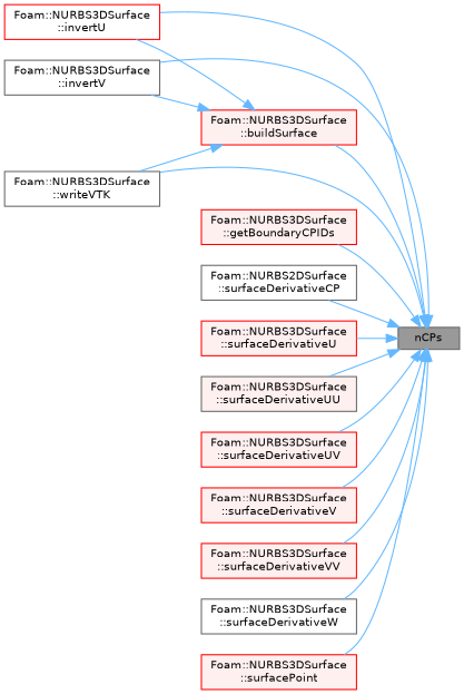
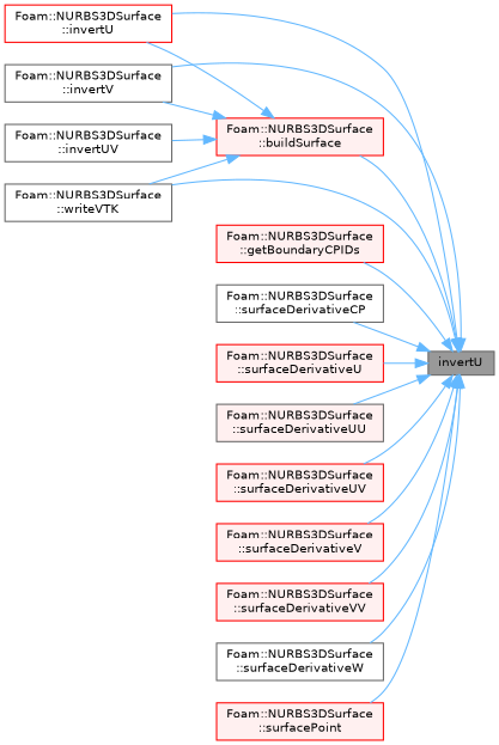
  digraph {
    rankdir=RL
    node [color=red fillcolor="#FFF0F0" fontname=Helvetica fontsize=10 shape=box style=filled]
    edge [color=steelblue1 dir=back fontname=Helvetica fontsize=10 labelfontname=Helvetica labelfontsize=10 style=solid]
-   n1 [color=gray40 fillcolor=grey60 fontcolor=black height=0.2 label=nCPs width=0.4]
+   n1 [color=gray40 fillcolor=grey60 fontcolor=black height=0.2 label=invertU width=0.4]
    n2 [height=0.2 label="Foam::NURBS3DSurface\l::buildSurface" width=0.4]
    n3 [fillcolor=white height=0.2 label="Foam::NURBS3DSurface\l::invertU" width=0.4]
    n4 [color=grey40 fillcolor=white height=0.2 label="Foam::NURBS3DSurface\l::invertV" width=0.4]
    n5 [color=grey40 fillcolor=white height=0.2 label="Foam::NURBS3DSurface\l::writeVTK" width=0.4]
    n6 [height=0.2 label="Foam::NURBS3DSurface\l::getBoundaryCPIDs" width=0.4]
-   n7 [color=grey40 fillcolor=white height=0.2 label="Foam::NURBS2DSurface\l::surfaceDerivativeCP" width=0.4]
+   n7 [color=grey40 fillcolor=white height=0.2 label="Foam::NURBS3DSurface\l::surfaceDerivativeCP" width=0.4]
    n8 [height=0.2 label="Foam::NURBS3DSurface\l::surfaceDerivativeU" width=0.4]
    n9 [color=grey40 height=0.2 label="Foam::NURBS3DSurface\l::surfaceDerivativeUU" width=0.4]
    n10 [height=0.2 label="Foam::NURBS3DSurface\l::surfaceDerivativeUV" width=0.4]
    n11 [height=0.2 label="Foam::NURBS3DSurface\l::surfaceDerivativeV" width=0.4]
    n12 [height=0.2 label="Foam::NURBS3DSurface\l::surfaceDerivativeVV" width=0.4]
    n13 [color=grey40 fillcolor=white height=0.2 label="Foam::NURBS3DSurface\l::surfaceDerivativeW" width=0.4]
    n14 [height=0.2 label="Foam::NURBS3DSurface\l::surfacePoint" width=0.4]
+   n15 [color=grey40 fillcolor=white height=0.2 label="Foam::NURBS3DSurface\l::invertUV" width=0.4]
    n1 -> n2
    n1 -> n3
    n1 -> n4
    n1 -> n5
    n1 -> n6
    n1 -> n7
    n1 -> n8
    n1 -> n9
    n1 -> n10
    n1 -> n11
    n1 -> n12
    n1 -> n13
    n1 -> n14
    n2 -> n3
    n2 -> n4
    n2 -> n5
+   n2 -> n15
  }
